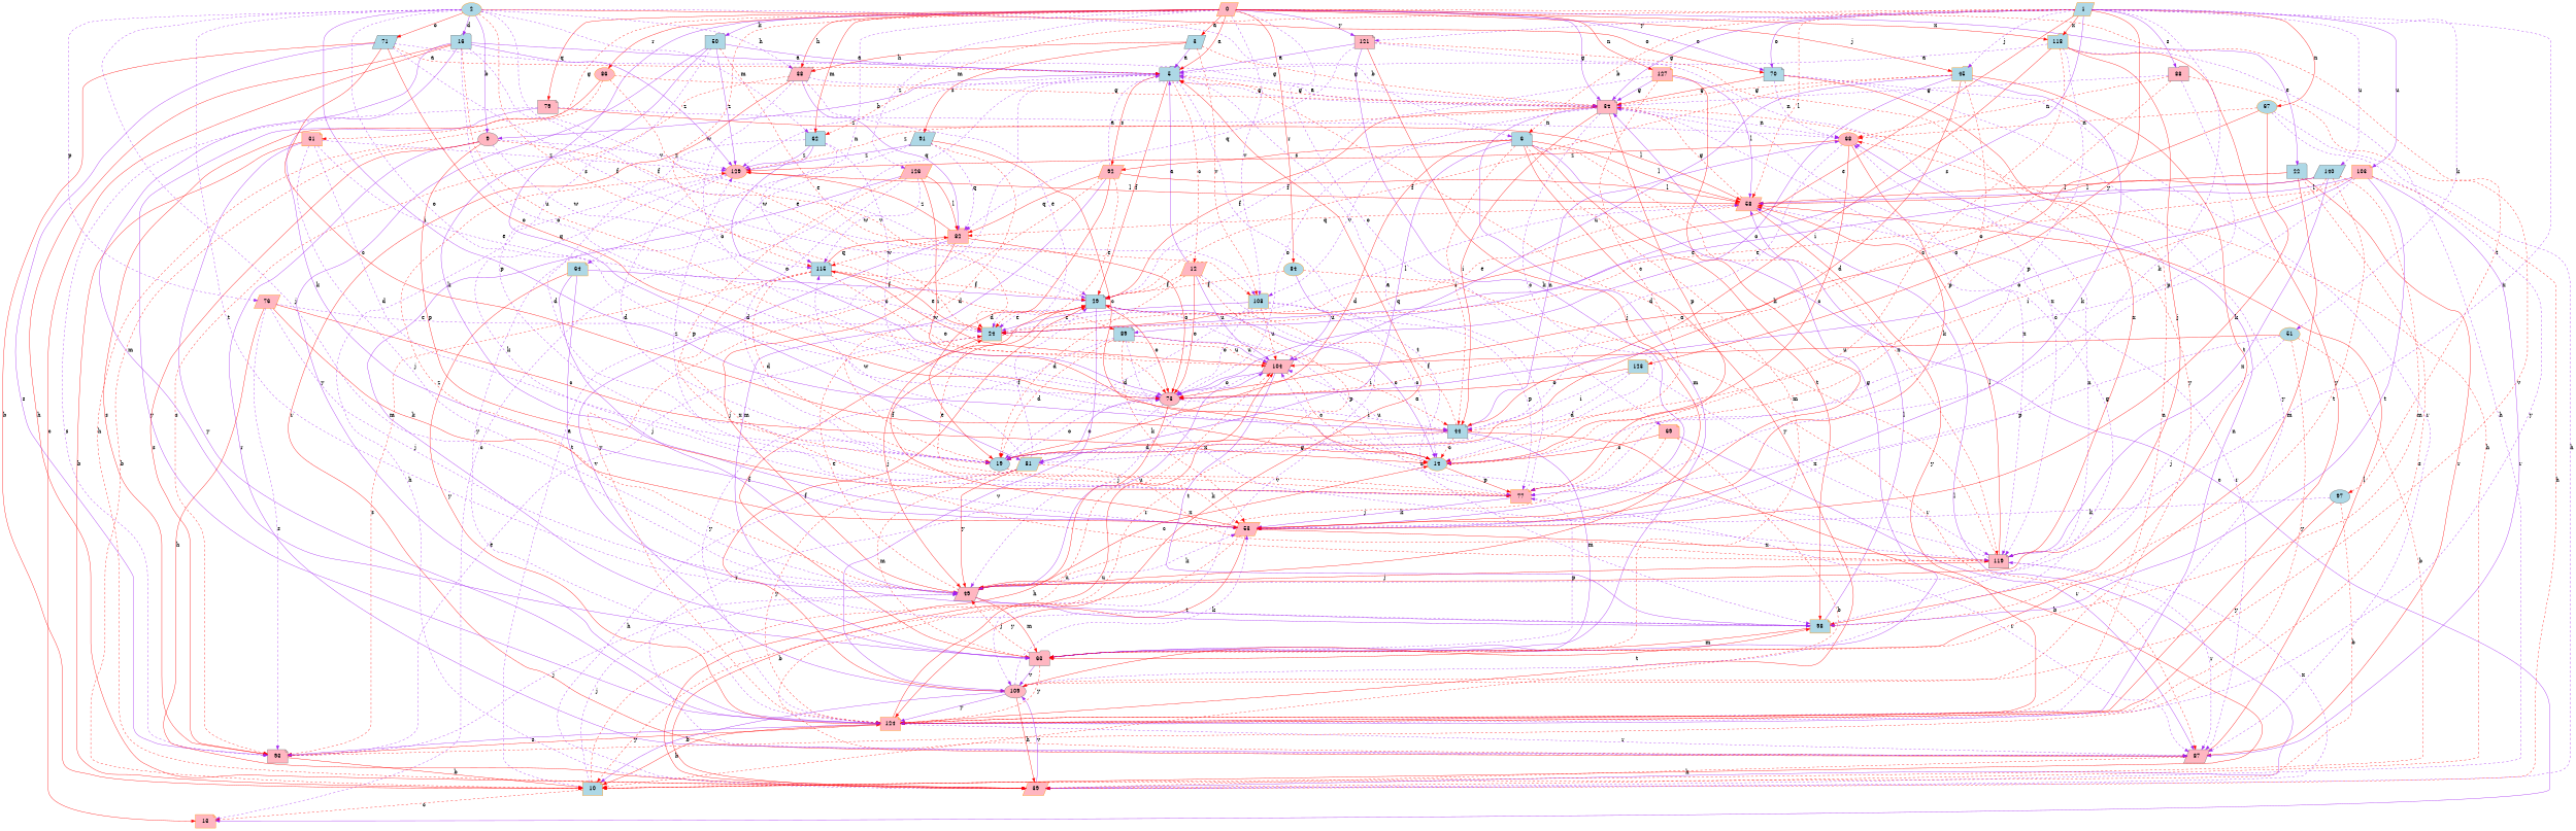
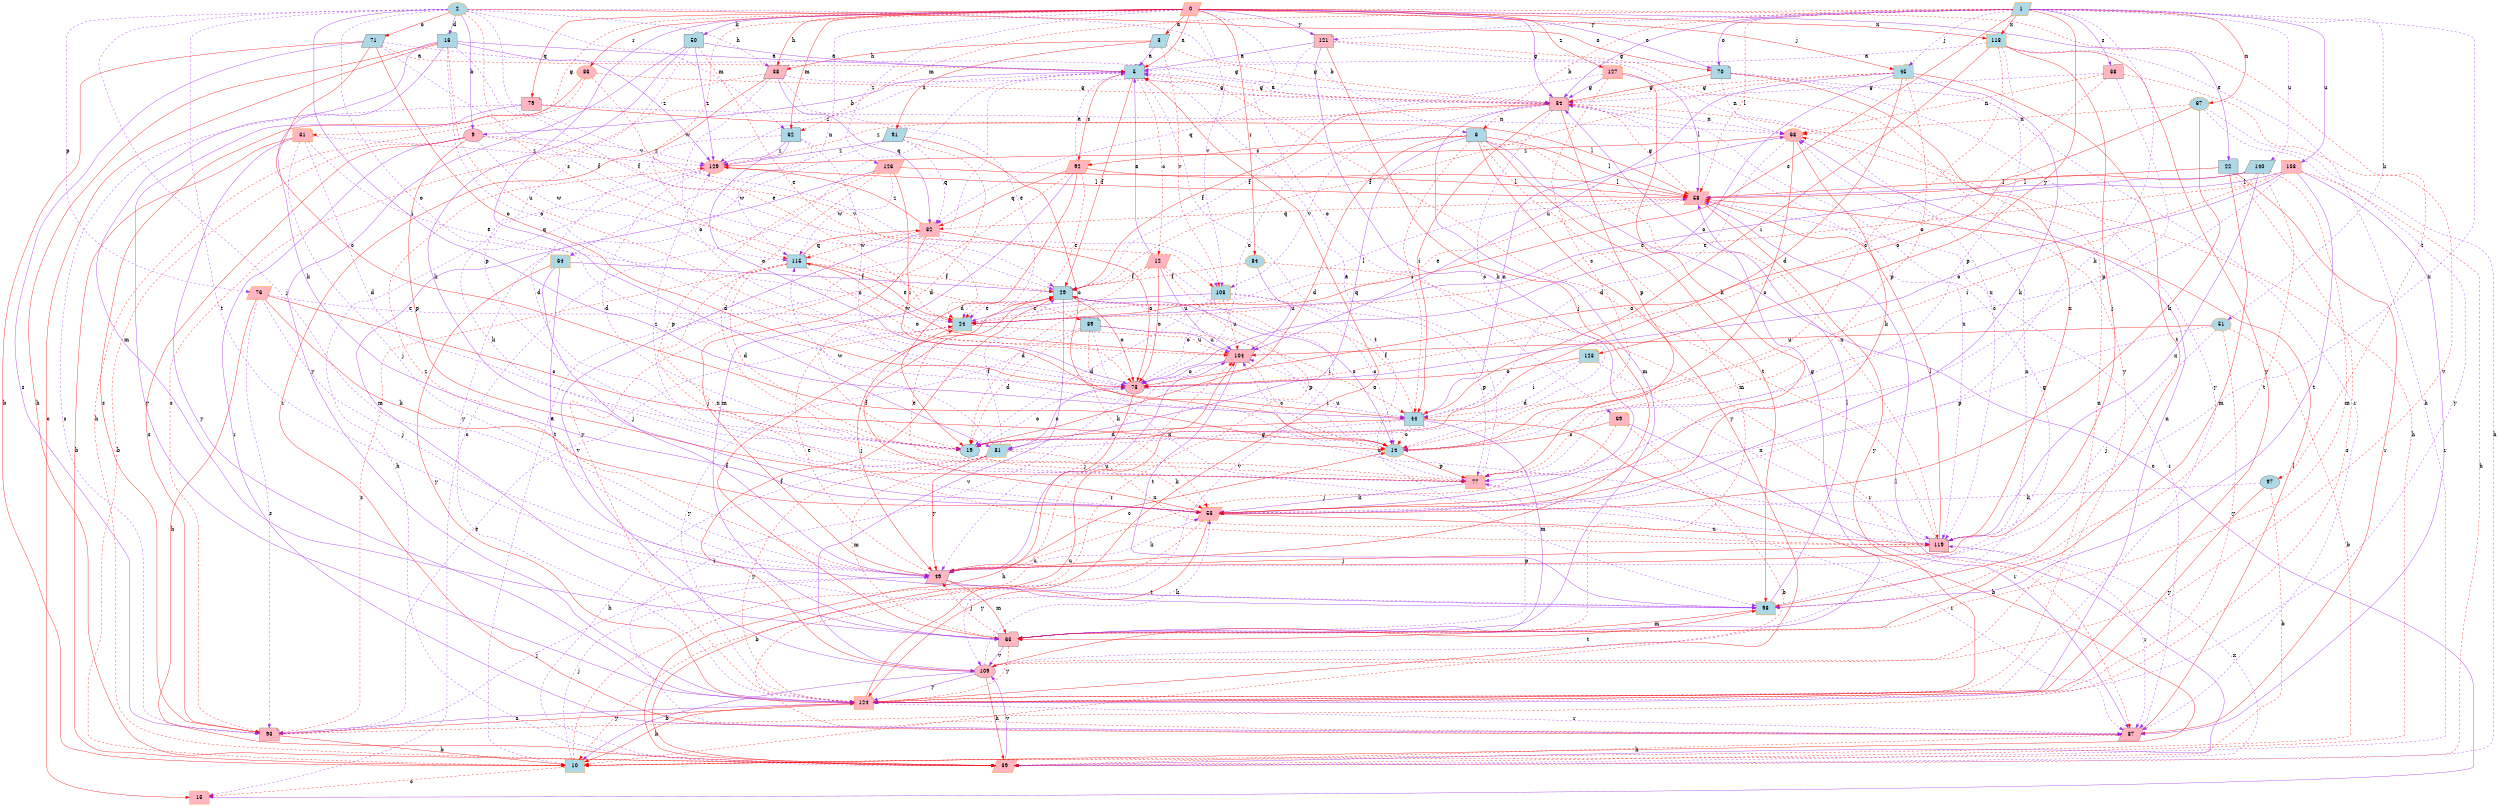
  strict digraph {
    node [color=darkorange fillcolor=lightpink shape=note style=filled]
    edge [color=purple style=dashed]
    0 [shape=parallelogram]
    3 [color=gray40 fillcolor=lightblue shape=parallelogram]
    5 [color=gray40 fillcolor=lightblue shape=folder]
    22 [color=gray40 fillcolor=lightblue shape=folder]
    31
    34 [color=gray40]
    38 [color=gray40 shape=parallelogram]
    45 [fillcolor=lightblue shape=folder]
    50 [color=gray40 fillcolor=lightblue shape=folder]
    62 [color=gray40 fillcolor=lightblue shape=folder]
    64 [fillcolor=lightblue]
    69
    70 [color=gray40 fillcolor=lightblue]
    79 [color=gray40]
    81 [fillcolor=lightblue shape=parallelogram]
    84 [fillcolor=lightblue shape=ellipse]
    86 [shape=ellipse]
    97 [color=gray40 fillcolor=lightblue shape=ellipse]
    108 [fillcolor=lightblue shape=folder]
    115 [color=gray40 fillcolor=lightblue]
    118 [fillcolor=lightblue shape=folder]
    121 [color=gray40]
    126 [shape=parallelogram]
    127
    91 [color=gray40 fillcolor=lightblue shape=parallelogram]
    9 [color=gray40 shape=ellipse]
    98 [fillcolor=lightblue]
    12 [shape=parallelogram]
    13
    29 [color=gray40 fillcolor=lightblue]
    92 [shape=parallelogram]
    129 [shape=ellipse]
    58 [shape=parallelogram]
    63 [color=gray40 shape=folder]
    87 [color=gray40 shape=parallelogram]
    93 [color=gray40]
    24 [fillcolor=lightblue shape=folder]
    49 [color=gray40 shape=parallelogram]
    19 [color=gray40 fillcolor=lightblue shape=ellipse]
    10 [fillcolor=lightblue]
    124
    119 [color=gray40]
    44 [color=gray40 fillcolor=lightblue]
    73 [color=gray40 shape=ellipse]
    77
    14 [fillcolor=lightblue shape=ellipse]
    39 [shape=parallelogram]
    68 [shape=ellipse]
    82 [shape=folder]
    53 [shape=parallelogram]
    104 [color=gray40 shape=parallelogram]
    1 [fillcolor=lightblue shape=parallelogram]
    6 [color=gray40 fillcolor=lightblue]
    51 [fillcolor=lightblue shape=ellipse]
    67 [fillcolor=lightblue shape=ellipse]
    88 [color=gray40 shape=folder]
    89 [color=gray40 fillcolor=lightblue]
    n58 [color=gray40 fillcolor=lightblue label=140 shape=parallelogram]
    103
    123 [fillcolor=lightblue]
    109 [color=gray40 shape=ellipse]
    2 [fillcolor=lightblue shape=ellipse]
    16 [color=gray40 fillcolor=lightblue shape=folder]
    71 [color=gray40 fillcolor=lightblue shape=parallelogram]
    76 [shape=parallelogram]
    0 -> 3 [color=red label=a style=solid]
    0 -> 5 [color=red label=a style=solid]
    0 -> 22 [label=e style=solid]
    0 -> 31 [color=red label=g]
    0 -> 34 [label=g style=solid]
    0 -> 38 [color=red label=h style=solid]
    0 -> 45 [color=red label=j style=solid]
    0 -> 50 [label=k style=solid]
    0 -> 62 [color=red label=m style=solid]
    0 -> 64 [label=n]
    0 -> 69 [label=o]
    0 -> 70 [label=o style=solid]
    0 -> 79 [color=red label=q style=solid]
    0 -> 81 [label=q style=solid]
    0 -> 84 [color=red label=r style=solid]
    0 -> 86 [color=red label=r style=solid]
    0 -> 97 [color=red label=t]
    0 -> 108 [label=v]
    0 -> 115 [color=red label=w]
    0 -> 118 [color=red label=x style=solid]
    0 -> 121 [label=y style=solid]
    0 -> 126 [label=z]
-   0 -> 127 [color=red label=n style=solid]
+   0 -> 127 [color=red label=z style=solid]
    3 -> 5 [label=a style=solid]
    3 -> 34 [color=red label=g]
    3 -> 38 [color=red label=h style=solid]
    3 -> 108 [color=red label=v]
    3 -> 91 [color=red label=s style=solid]
    5 -> 34 [color=red label=g]
    5 -> 9 [label=b style=solid]
    5 -> 98 [label=t]
    5 -> 12 [color=red label=c]
    5 -> 13 [label=c]
    5 -> 29 [color=red label=f style=solid]
    5 -> 92 [color=red label=s style=solid]
    5 -> 129 [label=z]
    22 -> 58 [color=red label=l style=solid]
    22 -> 63 [color=red label=m style=solid]
    22 -> 87 [color=red label=r style=solid]
    22 -> 93 [color=red label=s]
    31 -> 129 [label=z]
    31 -> 24 [label=e]
    31 -> 49 [label=j]
    31 -> 19 [label=d]
    31 -> 10 [color=red label=b style=solid]
    31 -> 124 [label=y style=solid]
    34 -> 5 [label=a]
    34 -> 29 [color=red label=f style=solid]
    34 -> 129 [color=red label=z]
    34 -> 63 [label=m style=solid]
    34 -> 119 [label=x]
    34 -> 44 [color=red label=i style=solid]
    34 -> 73 [label=o]
    34 -> 77 [color=red label=p style=solid]
    34 -> 14 [label=c]
    34 -> 39 [color=red label=h]
    34 -> 68 [label=n]
    38 -> 34 [label=g]
    38 -> 87 [color=red label=r style=solid]
    38 -> 93 [color=red label=s]
    38 -> 24 [label=e]
    38 -> 73 [label=o]
    38 -> 82 [label=q style=solid]
    45 -> 34 [color=red label=g]
    45 -> 98 [color=red label=t style=solid]
    45 -> 29 [color=red label=f]
    45 -> 19 [color=red label=d style=solid]
    45 -> 73 [label=o style=solid]
    45 -> 77 [color=red label=p]
    45 -> 53 [label=k style=solid]
    45 -> 104 [label=u style=solid]
    50 -> 5 [label=a style=solid]
    50 -> 129 [label=z style=solid]
    50 -> 24 [color=red label=e]
    50 -> 124 [label=y style=solid]
    50 -> 77 [label=p]
    50 -> 53 [label=k style=solid]
    62 -> 115 [label=w]
    62 -> 129 [label=z style=solid]
    62 -> 19 [label=d]
    62 -> 73 [label=o style=solid]
    62 -> 14 [label=c]
    64 -> 98 [label=t style=solid]
    64 -> 29 [label=f style=solid]
    64 -> 49 [label=j style=solid]
    64 -> 124 [color=red label=y style=solid]
    69 -> 87 [label=r style=solid]
    69 -> 49 [color=red label=j]
    69 -> 10 [color=red label=b]
    69 -> 14 [color=red label=c style=solid]
    70 -> 34 [color=red label=g style=solid]
    70 -> 87 [label=r]
    70 -> 124 [label=y]
    70 -> 119 [color=red label=x style=solid]
    70 -> 68 [label=n]
    79 -> 58 [color=red label=l style=solid]
    79 -> 93 [label=s]
    79 -> 124 [label=y style=solid]
    79 -> 68 [label=n]
    81 -> 115 [label=w]
    81 -> 29 [label=f]
    81 -> 63 [color=red label=m]
    81 -> 49 [color=red label=y style=solid]
    81 -> 124 [color=red label=y]
    81 -> 119 [color=red label=x]
    81 -> 73 [label=o style=solid]
    81 -> 39 [label=h]
    84 -> 29 [color=red label=f]
    84 -> 87 [color=red label=r]
    84 -> 104 [label=u style=solid]
    86 -> 34 [color=red label=g]
    86 -> 93 [color=red label=s style=solid]
    86 -> 24 [color=red label=e]
    86 -> 39 [color=red label=h]
    97 -> 10 [color=red label=b]
    97 -> 124 [color=red label=y style=solid]
    97 -> 53 [label=k]
    108 -> 24 [label=e style=solid]
    108 -> 19 [label=d]
    108 -> 73 [label=o]
    108 -> 77 [label=p]
    108 -> 14 [label=c]
    108 -> 104 [color=red label=u]
    115 -> 29 [color=red label=f]
    115 -> 93 [color=red label=s]
    115 -> 24 [color=red label=e style=solid]
    115 -> 19 [color=red label=d]
    115 -> 119 [color=red label=x]
    115 -> 73 [color=red label=o]
    115 -> 82 [color=red label=q style=solid]
    118 -> 5 [label=a]
    118 -> 49 [color=red label=j style=solid]
    118 -> 124 [color=red label=y style=solid]
    118 -> 44 [color=red label=i style=solid]
    118 -> 77 [label=p]
    118 -> 14 [color=red label=c]
    118 -> 39 [label=h]
    121 -> 5 [label=a style=solid]
    121 -> 49 [color=red label=j style=solid]
    121 -> 124 [color=red label=y]
    121 -> 119 [label=x]
    121 -> 82 [label=q]
    121 -> 53 [label=k style=solid]
    126 -> 115 [label=w]
-   126 -> 82 [color=red label=l style=solid]
+   126 -> 58 [color=red label=l style=solid]
    126 -> 63 [label=m style=solid]
-   126 -> 19 [label=d]
+   126 -> 19 [color=red label=d]
    126 -> 44 [color=red label=i style=solid]
    126 -> 77 [color=red label=p]
    127 -> 34 [label=g style=solid]
    127 -> 29 [label=f]
    127 -> 58 [label=l style=solid]
    127 -> 14 [color=red label=c]
    127 -> 53 [color=red label=k style=solid]
    91 -> 129 [label=z style=solid]
    91 -> 19 [color=red label=d]
    91 -> 124 [label=y]
    91 -> 14 [color=red label=c style=solid]
    91 -> 82 [label=q]
    9 -> 108 [color=red label=v]
    9 -> 115 [label=w]
    9 -> 129 [label=z]
    9 -> 87 [label=r style=solid]
    9 -> 93 [color=red label=s style=solid]
    9 -> 10 [color=red label=b]
    9 -> 77 [color=red label=p style=solid]
    98 -> 58 [label=l style=solid]
    98 -> 63 [color=red label=m style=solid]
    98 -> 68 [label=n]
    12 -> 5 [label=a style=solid]
    12 -> 29 [color=red label=f]
    12 -> 87 [color=red label=r]
    12 -> 19 [color=red label=d]
    12 -> 73 [color=red label=o style=solid]
    12 -> 104 [label=u style=solid]
    12 -> 109 [label=v]
    29 -> 24 [label=e]
    29 -> 73 [color=red label=o style=solid]
    29 -> 77 [label=p]
    29 -> 14 [label=c style=solid]
    29 -> 109 [label=v style=solid]
    92 -> 5 [label=a]
    92 -> 58 [color=red label=l style=solid]
    92 -> 63 [label=m style=solid]
    92 -> 24 [color=red label=e]
    92 -> 19 [color=red label=d style=solid]
    92 -> 124 [color=red label=y]
    92 -> 82 [color=red label=q style=solid]
    129 -> 58 [color=red label=l style=solid]
    129 -> 19 [label=d]
    129 -> 39 [label=h]
    129 -> 53 [label=k]
    58 -> 34 [color=red label=g]
    58 -> 87 [label=r]
    58 -> 24 [color=red label=e]
    58 -> 124 [color=red label=y style=solid]
    58 -> 82 [color=red label=q]
    63 -> 34 [label=g style=solid]
    63 -> 29 [color=red label=f style=solid]
    63 -> 49 [color=red label=j]
    63 -> 124 [color=red label=y]
    63 -> 77 [label=p]
    63 -> 109 [label=v style=solid]
    87 -> 58 [color=red label=l style=solid]
    87 -> 39 [color=red label=h]
    93 -> 24 [label=e]
    93 -> 49 [label=j]
    93 -> 10 [color=red label=b style=solid]
    93 -> 124 [color=red label=y style=solid]
    24 -> 58 [label=l]
    24 -> 49 [color=red label=j style=solid]
    24 -> 104 [color=red label=u]
    49 -> 98 [label=t style=solid]
    49 -> 129 [color=red label=z]
    49 -> 63 [color=red label=m style=solid]
    49 -> 24 [color=red label=e]
    49 -> 14 [color=red label=c style=solid]
    49 -> 53 [label=k]
    49 -> 104 [label=u style=solid]
    19 -> 73 [label=o]
    19 -> 53 [color=red label=k]
    10 -> 5 [label=a]
    10 -> 13 [color=red label=c]
    10 -> 49 [label=j]
    10 -> 104 [color=red label=u]
    124 -> 5 [color=red label=a style=solid]
    124 -> 87 [label=r]
    124 -> 93 [label=s style=solid]
    124 -> 10 [color=red label=b style=solid]
    124 -> 68 [label=n style=solid]
    119 -> 5 [color=red label=a]
    119 -> 58 [color=red label=l style=solid]
    119 -> 87 [label=r]
    119 -> 49 [color=red label=j style=solid]
    119 -> 104 [label=u]
    44 -> 81 [label=g]
    44 -> 29 [color=red label=f]
    44 -> 63 [label=m style=solid]
    44 -> 19 [color=red label=d style=solid]
    44 -> 10 [color=red label=b style=solid]
    44 -> 14 [color=red label=c]
    44 -> 68 [label=n style=solid]
    73 -> 87 [label=r]
    73 -> 44 [label=i]
    73 -> 39 [color=red label=h style=solid]
    77 -> 5 [label=a]
    77 -> 129 [label=z]
    77 -> 87 [label=r]
    77 -> 24 [color=red label=e]
    77 -> 53 [label=k style=solid]
    14 -> 77 [color=red label=p style=solid]
    14 -> 104 [label=u]
    39 -> 58 [label=l style=solid]
    39 -> 119 [label=x]
    39 -> 104 [color=red label=u style=solid]
    39 -> 109 [label=v style=solid]
    68 -> 129 [color=red label=z style=solid]
    68 -> 19 [label=d]
    68 -> 14 [color=red label=c style=solid]
    68 -> 53 [color=red label=k style=solid]
    82 -> 115 [color=red label=w]
    82 -> 129 [color=red label=z style=solid]
    82 -> 49 [color=red label=j style=solid]
    82 -> 73 [color=red label=o style=solid]
    82 -> 109 [label=v style=solid]
    53 -> 29 [color=red label=f style=solid]
    53 -> 10 [color=red label=b]
    53 -> 124 [color=red label=y style=solid]
    53 -> 119 [color=red label=x style=solid]
    104 -> 115 [color=red label=w style=solid]
    104 -> 98 [label=t style=solid]
    104 -> 49 [label=j]
    104 -> 73 [label=o style=solid]
    104 -> 14 [color=red label=c]
    1 -> 34 [label=g style=solid]
    1 -> 45 [label=j]
    1 -> 62 [color=red label=m]
    1 -> 70 [label=o style=solid]
    1 -> 118 [color=red label=x style=solid]
    1 -> 121 [label=y]
    1 -> 58 [color=red label=l]
    1 -> 24 [color=red label=e style=solid]
    1 -> 119 [label=x]
    1 -> 53 [label=k]
    1 -> 6 [color=red label=b]
    1 -> 51 [label=k]
    1 -> 67 [color=red label=n style=solid]
    1 -> 88 [label=s style=solid]
-   1 -> 89 [label=s style=solid]
    1 -> n58 [label=u]
    1 -> 103 [label=u style=solid]
    1 -> 123 [color=red label=y style=solid]
    6 -> 81 [label=q style=solid]
    6 -> 108 [label=v]
    6 -> 98 [color=red label=t style=solid]
    6 -> 13 [label=c style=solid]
    6 -> 92 [color=red label=s style=solid]
    6 -> 58 [color=red label=l style=solid]
    6 -> 63 [color=red label=m]
    6 -> 19 [color=red label=d style=solid]
    6 -> 124 [color=red label=y style=solid]
    6 -> 119 [color=red label=x]
    6 -> 44 [color=red label=i]
    51 -> 49 [label=j]
    51 -> 10 [color=red label=b]
    51 -> 124 [color=red label=y]
    51 -> 77 [label=p]
    51 -> 104 [color=red label=u style=solid]
    67 -> 124 [label=y]
    67 -> 73 [color=red label=o style=solid]
    67 -> 39 [label=h]
    67 -> 68 [color=red label=n]
    67 -> 53 [color=red label=k style=solid]
    88 -> 34 [label=g]
    88 -> 73 [color=red label=o]
    88 -> 77 [label=p]
    88 -> 68 [color=red label=n]
    88 -> 109 [color=red label=v]
    89 -> 19 [color=red label=d]
    89 -> 124 [label=y]
    89 -> 119 [label=x]
    89 -> 44 [color=red label=i]
    89 -> 53 [color=red label=k]
    89 -> 104 [label=u style=solid]
    n58 -> 98 [color=red label=t]
    n58 -> 58 [color=red label=l style=solid]
    n58 -> 63 [color=red label=m]
    n58 -> 24 [label=e style=solid]
    n58 -> 119 [label=x style=solid]
    n58 -> 44 [color=red label=i]
    103 -> 98 [label=t style=solid]
    103 -> 58 [label=l style=solid]
    103 -> 87 [label=r style=solid]
    103 -> 24 [color=red label=e]
    103 -> 73 [label=o style=solid]
    103 -> 14 [label=c]
    103 -> 39 [color=red label=h]
    123 -> 19 [label=d]
    123 -> 119 [label=x]
    123 -> 44 [label=i]
    123 -> 73 [color=red label=o style=solid]
    109 -> 34 [label=g]
    109 -> 98 [color=red label=t style=solid]
    109 -> 29 [color=red label=f style=solid]
    109 -> 10 [label=b style=solid]
    109 -> 124 [label=y style=solid]
    109 -> 39 [color=red label=h style=solid]
    109 -> 68 [color=red label=n]
    109 -> 53 [label=k]
    2 -> 38 [label=h]
    2 -> 62 [label=m]
    2 -> 70 [color=red label=o style=solid]
    2 -> 108 [label=v]
    2 -> 9 [label=b style=solid]
    2 -> 98 [label=t]
    2 -> 49 [label=j]
    2 -> 44 [label=i style=solid]
    2 -> 73 [label=o]
    2 -> 6 [label=b]
    2 -> 89 [color=red label=s]
    2 -> 16 [label=d style=solid]
    2 -> 71 [color=red label=o style=solid]
    2 -> 76 [label=p]
    16 -> 5 [label=a style=solid]
    16 -> 13 [color=red label=c style=solid]
    16 -> 29 [label=f]
    16 -> 129 [label=z style=solid]
    16 -> 63 [label=m style=solid]
    16 -> 73 [label=o]
    16 -> 39 [color=red label=h style=solid]
    16 -> 53 [label=k style=solid]
    16 -> 104 [color=red label=u]
    71 -> 5 [color=red label=a]
    71 -> 34 [label=g]
    71 -> 29 [label=f]
    71 -> 93 [label=s style=solid]
    71 -> 10 [color=red label=b style=solid]
    71 -> 73 [color=red label=o style=solid]
    71 -> 14 [color=red label=c style=solid]
    76 -> 93 [label=s]
    76 -> 24 [label=e]
    76 -> 49 [label=j]
    76 -> 14 [color=red label=c style=solid]
    76 -> 39 [color=red label=h style=solid]
    76 -> 53 [color=red label=k style=solid]
  }
